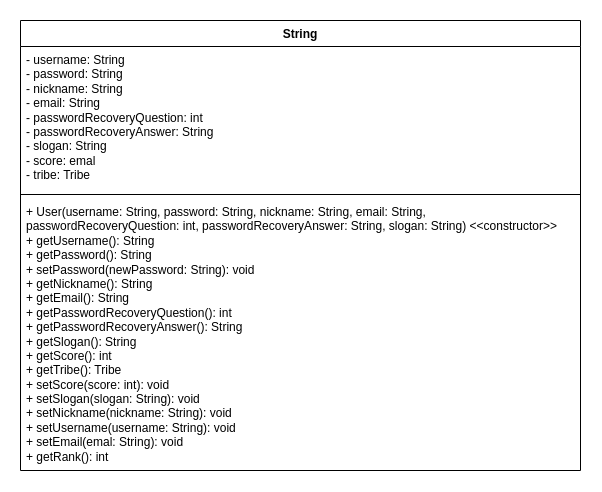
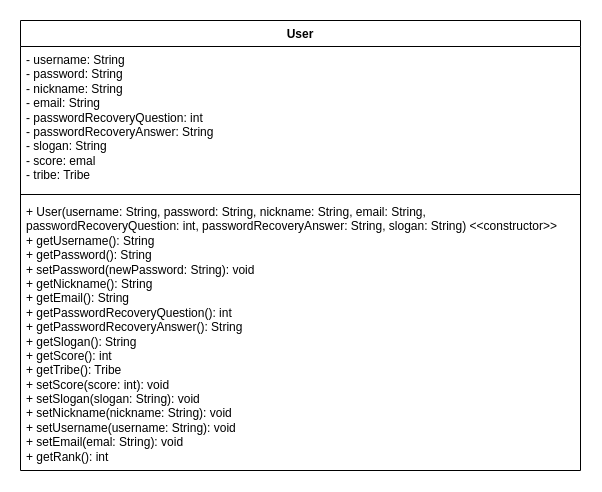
  <mxCell id="0" />
  <mxCell id="1" parent="0" />
- <mxCell id="2" value="String&lt;br&gt;" style="swimlane;fontStyle=1;align=center;verticalAlign=top;childLayout=stackLayout;horizontal=1;startSize=26;horizontalStack=0;resizeParent=1;resizeParentMax=0;resizeLast=0;collapsible=1;marginBottom=0;whiteSpace=wrap;html=1;" vertex="1" parent="1"><mxGeometry x="20" y="20" width="560" height="450" as="geometry" /></mxCell>
+ <mxCell id="2" value="User&lt;br&gt;" style="swimlane;fontStyle=1;align=center;verticalAlign=top;childLayout=stackLayout;horizontal=1;startSize=26;horizontalStack=0;resizeParent=1;resizeParentMax=0;resizeLast=0;collapsible=1;marginBottom=0;whiteSpace=wrap;html=1;" vertex="1" parent="1"><mxGeometry x="20" y="20" width="560" height="450" as="geometry" /></mxCell>
  <mxCell id="3" value="- username: String&lt;br&gt;- password: String&lt;br&gt;- nickname: String&amp;nbsp;&lt;br&gt;- email: String&lt;br&gt;- passwordRecoveryQuestion: int&lt;br&gt;- passwordRecoveryAnswer: String&lt;br&gt;- slogan: String&lt;br&gt;- score: emal&lt;br&gt;- tribe: Tribe" style="text;strokeColor=none;fillColor=none;align=left;verticalAlign=top;spacingLeft=4;spacingRight=4;overflow=hidden;rotatable=0;points=[[0,0.5],[1,0.5]];portConstraint=eastwest;whiteSpace=wrap;html=1;" vertex="1" parent="2"><mxGeometry y="26" width="560" height="144" as="geometry" /></mxCell>
  <mxCell id="4" value="" style="line;strokeWidth=1;fillColor=none;align=left;verticalAlign=middle;spacingTop=-1;spacingLeft=3;spacingRight=3;rotatable=0;labelPosition=right;points=[];portConstraint=eastwest;strokeColor=inherit;" vertex="1" parent="2"><mxGeometry y="170" width="560" height="8" as="geometry" /></mxCell>
  <mxCell id="5" value="+ User(username: String, password: String, nickname: String, email: String, passwordRecoveryQuestion: int, passwordRecoveryAnswer: String, slogan: String) &amp;lt;&amp;lt;constructor&amp;gt;&amp;gt;&lt;br&gt;+ getUsername(): String&lt;br&gt;+ getPassword(): String&lt;br&gt;+ setPassword(newPassword: String): void&lt;br&gt;+ getNickname(): String&lt;br&gt;+ getEmail(): String&lt;br&gt;+ getPasswordRecoveryQuestion(): int&lt;br&gt;+ getPasswordRecoveryAnswer(): String&lt;br&gt;+ getSlogan(): String&lt;br&gt;+ getScore(): int&lt;br&gt;+ getTribe(): Tribe&lt;br&gt;+ setScore(score: int): void&lt;br&gt;+ setSlogan(slogan: String): void&lt;br&gt;+ setNickname(nickname: String): void&lt;br&gt;+ setUsername(username: String): void&lt;br&gt;+ setEmail(emal: String): void&lt;br&gt;+ getRank(): int&lt;br&gt;" style="text;strokeColor=none;fillColor=none;align=left;verticalAlign=top;spacingLeft=4;spacingRight=4;overflow=hidden;rotatable=0;points=[[0,0.5],[1,0.5]];portConstraint=eastwest;whiteSpace=wrap;html=1;" vertex="1" parent="2"><mxGeometry y="178" width="560" height="272" as="geometry" /></mxCell>
